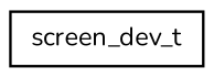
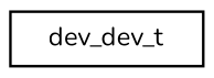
  digraph {
    rankdir=TB
    fontname=Nunito
-   n1 [color=black fillcolor=white fontname=Nunito fontsize=10 height=0.2 label=screen_dev_t shape=record style=filled width=0.4]
+   n1 [color=black fillcolor=white fontname=Nunito fontsize=10 height=0.2 label=dev_dev_t shape=record style=filled width=0.4]
  }
